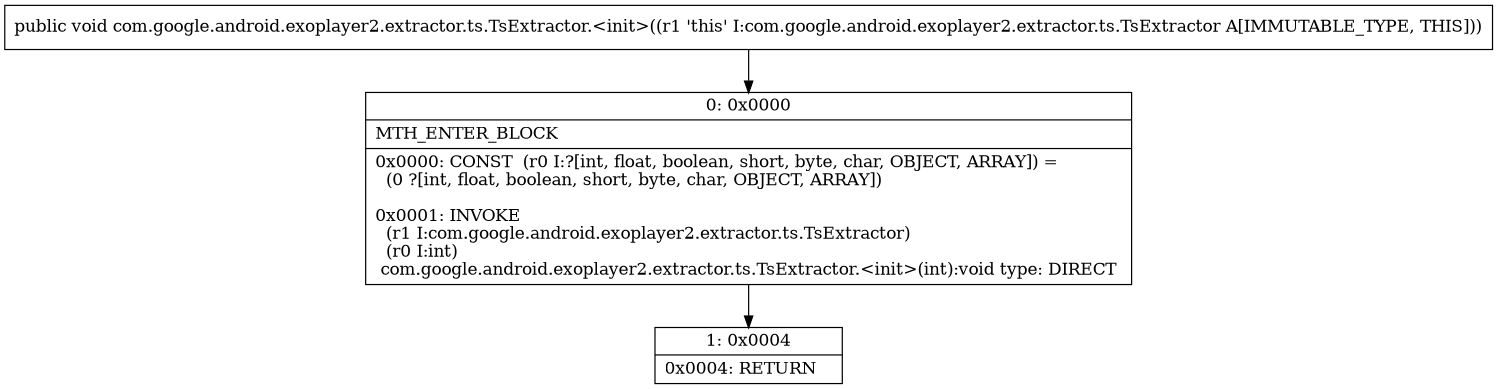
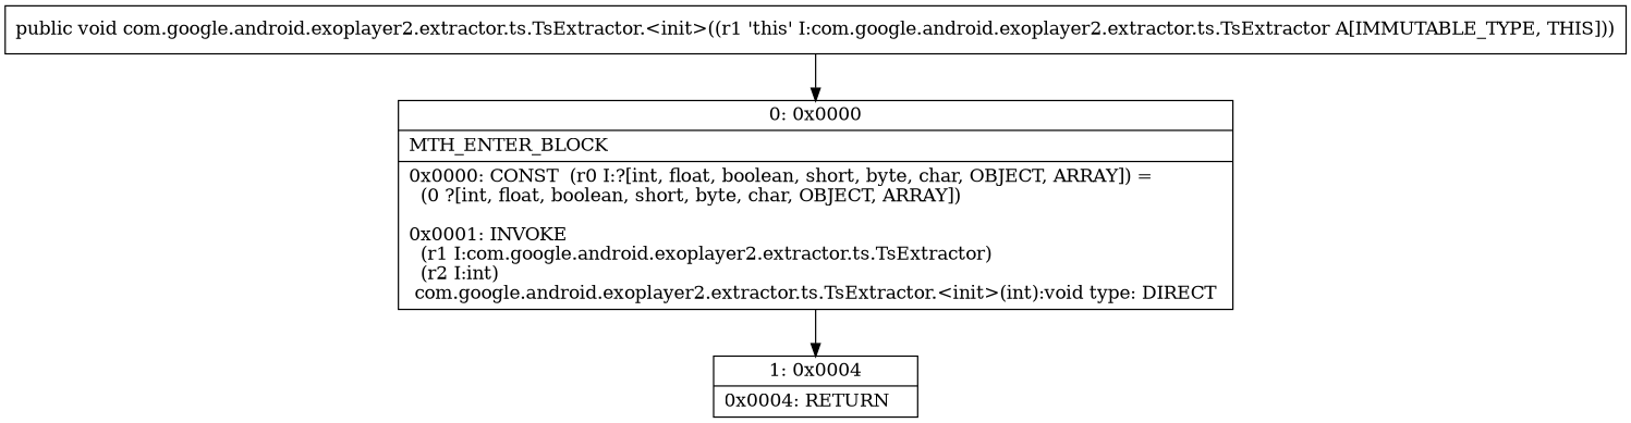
  digraph {
    node [shape=record]
-   n1 [label="{0\:\ 0x0000|MTH_ENTER_BLOCK\l|0x0000: CONST  (r0 I:?[int, float, boolean, short, byte, char, OBJECT, ARRAY]) = \l  (0 ?[int, float, boolean, short, byte, char, OBJECT, ARRAY])\l \l0x0001: INVOKE  \l  (r1 I:com.google.android.exoplayer2.extractor.ts.TsExtractor)\l  (r0 I:int)\l com.google.android.exoplayer2.extractor.ts.TsExtractor.\<init\>(int):void type: DIRECT \l}"]
+   n1 [label="{0\:\ 0x0000|MTH_ENTER_BLOCK\l|0x0000: CONST  (r0 I:?[int, float, boolean, short, byte, char, OBJECT, ARRAY]) = \l  (0 ?[int, float, boolean, short, byte, char, OBJECT, ARRAY])\l \l0x0001: INVOKE  \l  (r1 I:com.google.android.exoplayer2.extractor.ts.TsExtractor)\l  (r2 I:int)\l com.google.android.exoplayer2.extractor.ts.TsExtractor.\<init\>(int):void type: DIRECT \l}"]
    n2 [label="{1\:\ 0x0004|0x0004: RETURN   \l}"]
    n3 [label="{public void com.google.android.exoplayer2.extractor.ts.TsExtractor.\<init\>((r1 'this' I:com.google.android.exoplayer2.extractor.ts.TsExtractor A[IMMUTABLE_TYPE, THIS])) }"]
    n1 -> n2
    n3 -> n1
  }
